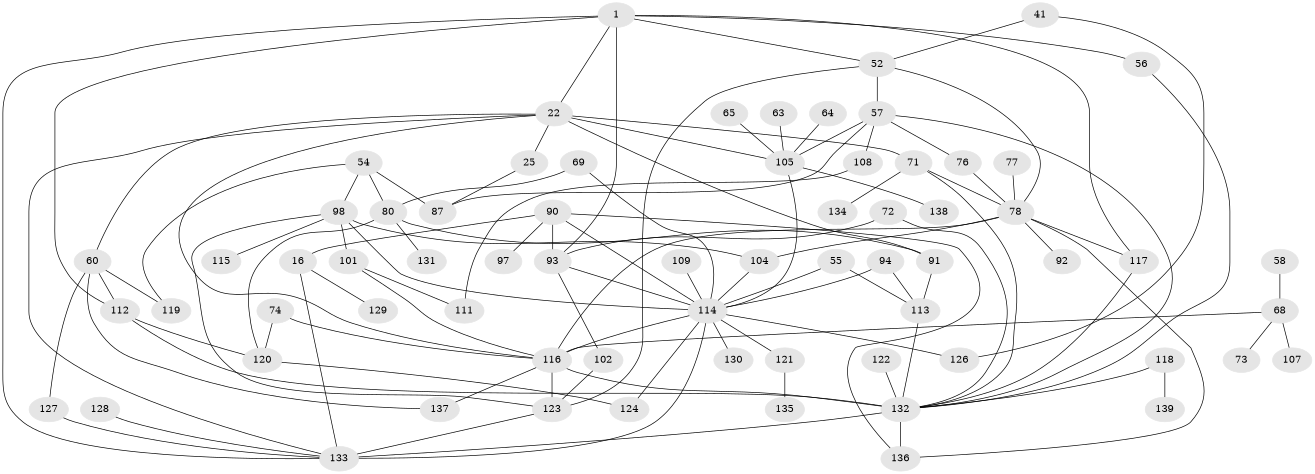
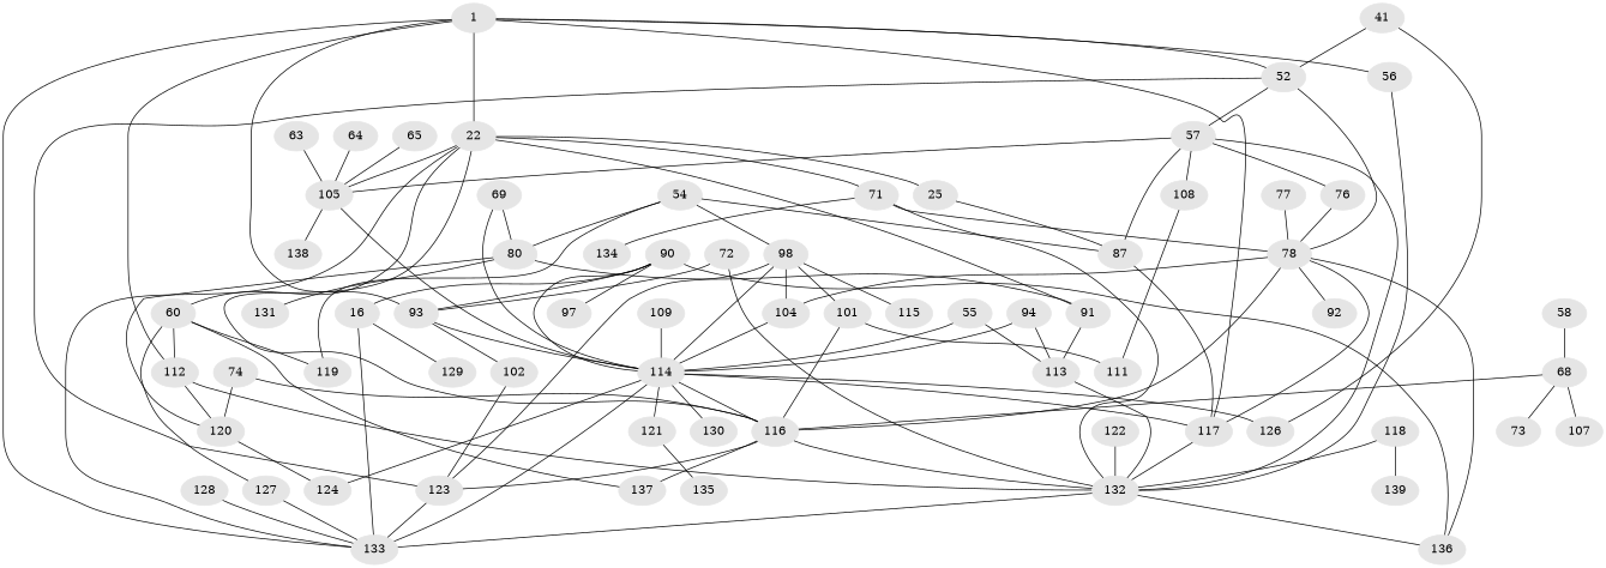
  graph {
    node [color=gray90 style=filled]
    22 [super="+4"]
    133 [super="+79+88+110"]
    25 [super="+10+7"]
    60 [super="+53"]
    71
    91 [super="+12"]
    105 [super="+9+18+50"]
    116 [super="+38+81"]
    1
    52 [super="+37+46+44"]
    56 [super="+47"]
    93 [super="+3+45+82"]
    112 [super="+20+95"]
    117 [super="+85+75"]
    57 [super="+19+23+28"]
    78 [super="+67+66"]
    123 [super="+83"]
    132 [super="+70+125"]
    114 [super="+34+51+84+59+49+11"]
    102
    120
    87
    119
    127
    137
    134
    113
    138
    98 [super="+32+24"]
    104
    101 [super="+99"]
    115
    41 [super="+39"]
    126
    76
    108
    92
    136 [super="+42"]
    54
    80
    131
    55
    121 [super="+27"]
    124
    130
    111
    68 [super="+33"]
    73
    107 [super="+106"]
    58
    63
    64
    65
    69
    72
    74
    77
    90
    n59 [label=16]
    97
    129
    94
    109
    135
    118
    139
    122 [super="+89"]
    128
    22 -- 133
    22 -- 25 [weight=2]
    22 -- 60
    22 -- 71
    22 -- 91
    22 -- 105
    22 -- 116
    25 -- 87
    60 -- 112 [weight=2]
    60 -- 119
    60 -- 127
    60 -- 137
    71 -- 78
    71 -- 132
    71 -- 134
    91 -- 113 [weight=2]
    105 -- 114
    105 -- 138
    116 -- 123
    116 -- 132
    116 -- 137
    1 -- 22 [weight=2]
    1 -- 133
    1 -- 52
    1 -- 56
    1 -- 93 [weight=2]
    1 -- 112
    1 -- 117
    52 -- 57 [weight=2]
    52 -- 78
    52 -- 123
    56 -- 132
    93 -- 114
    93 -- 102
    112 -- 132 [weight=3]
    112 -- 120
    117 -- 132
    57 -- 105
    57 -- 132
    57 -- 87
    57 -- 76
    57 -- 108
    78 -- 116 [weight=3]
    78 -- 117
    78 -- 104 [weight=2]
    78 -- 92
    78 -- 136
    123 -- 133
    132 -- 133
    132 -- 136
    114 -- 133 [weight=2]
    114 -- 116
+   114 -- 117
    114 -- 126
    114 -- 121
    114 -- 124
    114 -- 130
    102 -- 123
    120 -- 124
+   87 -- 117
    127 -- 133
    113 -- 132
    98 -- 123
    98 -- 114
    98 -- 104
    98 -- 101
    98 -- 115 [weight=2]
    104 -- 114
    101 -- 116 [weight=2]
    101 -- 111
    41 -- 52
    41 -- 126
    76 -- 78
    108 -- 111
    54 -- 87
    54 -- 119
    54 -- 98
    54 -- 80
    80 -- 91
    80 -- 120
    80 -- 131
    55 -- 114
    55 -- 113
    121 -- 135
    68 -- 116
    68 -- 73
    68 -- 107 [weight=2]
    58 -- 68
    63 -- 105
    64 -- 105
    65 -- 105
    69 -- 114
    69 -- 80
    72 -- 93
    72 -- 132
    74 -- 116
    74 -- 120
    77 -- 78
    90 -- 93 [weight=2]
    90 -- 114
    90 -- 136
    90 -- n59
    90 -- 97
    n59 -- 133
    n59 -- 129
    94 -- 114
    94 -- 113
    109 -- 114
    118 -- 132
    118 -- 139
    122 -- 132 [weight=2]
    128 -- 133
  }
